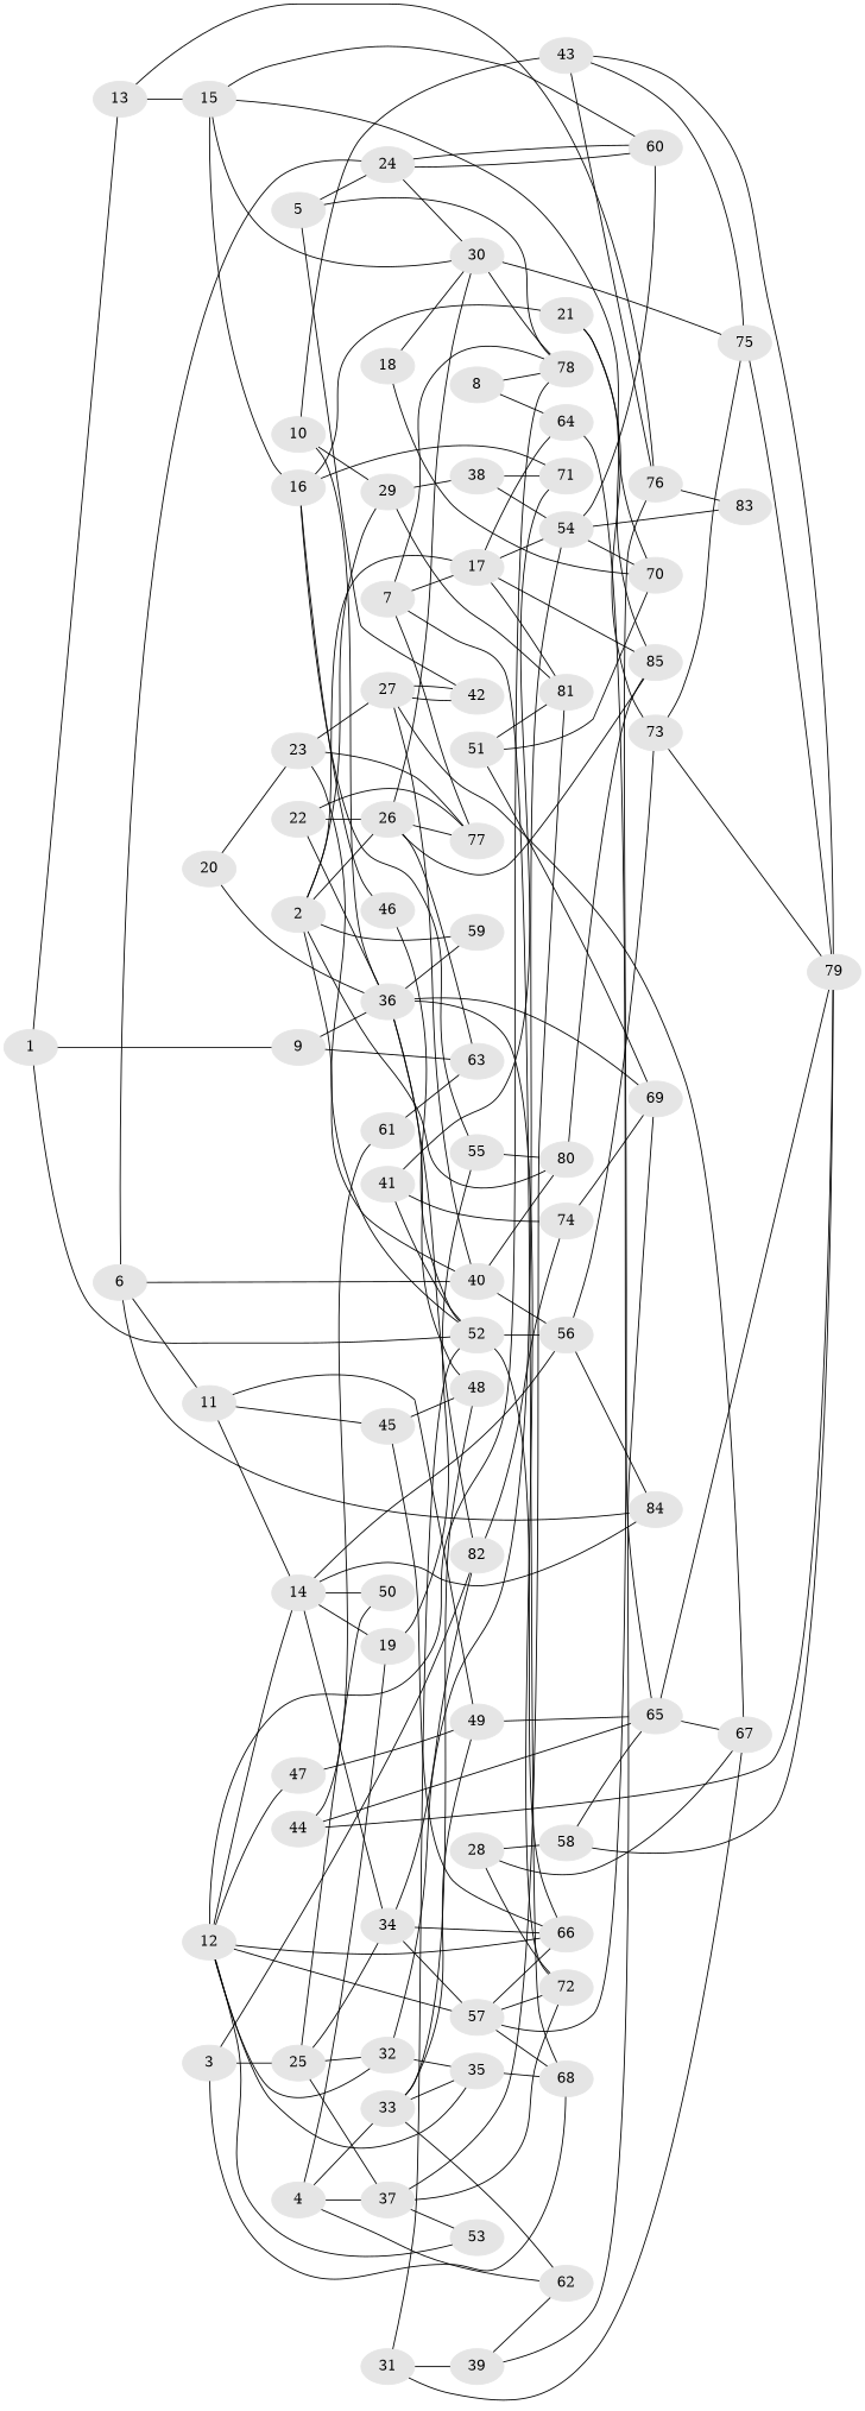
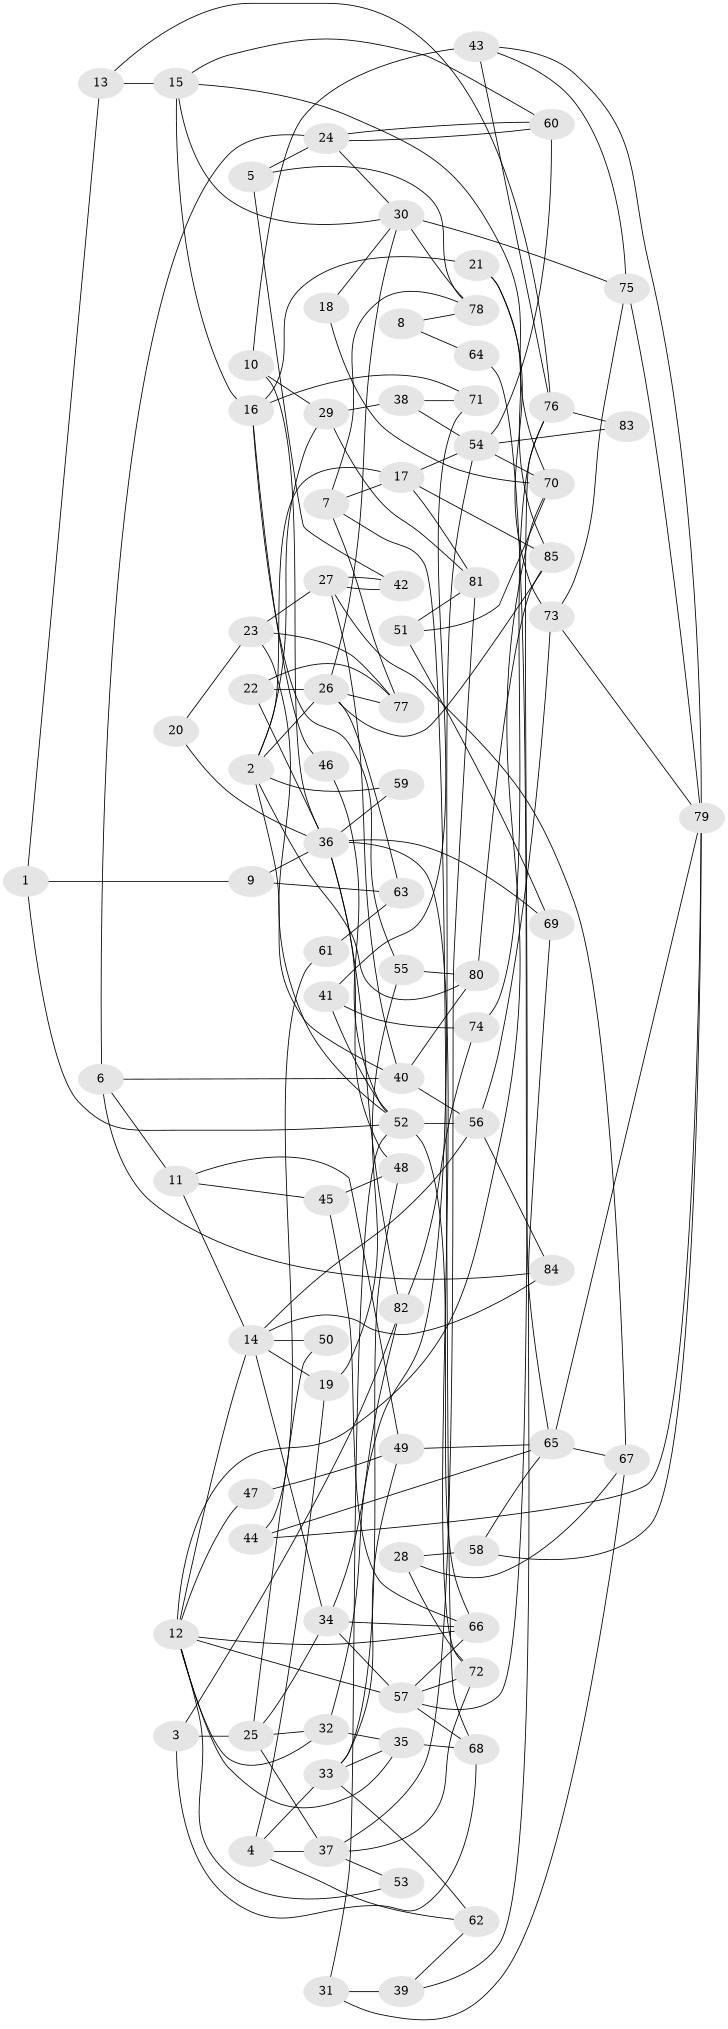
  graph {
    rankdir=LR
    node [color=gray90 style=filled]
    1
    9
    13
    52
    36
    63
    15
    76
    66
    56
    2
    17
    26
    29
    40
    59
    80
    64
    54
    81
    85
    77
    30
    38
    3
    25
    68
    82
    37
    32
    34
    50
    74
    4
    19
    33
    62
    55
    49
    35
    48
    53
    72
    5
    24
    42
    78
    60
    6
    11
    84
    14
    45
    7
    8
    65
    69
    10
    43
    75
    79
    12
    47
    57
    16
    70
    83
    73
    21
    46
    71
    18
    20
    23
    27
    22
    67
    28
    58
    31
    39
    41
    44
    61
    51
    1 -- 9
    1 -- 13
    1 -- 52
    9 -- 36
    9 -- 63
    13 -- 15
    13 -- 76
    52 -- 66
    52 -- 56
    36 -- 59
    36 -- 82
    36 -- 48
    36 -- 72
    36 -- 69
    15 -- 30
    15 -- 60
    15 -- 16
    15 -- 70
    76 -- 83
    56 -- 84
    56 -- 73
    2 -- 17
    2 -- 26
    2 -- 29
    2 -- 40
    2 -- 59
    2 -- 80
-   17 -- 64
    17 -- 54
    17 -- 81
    17 -- 85
    26 -- 63
    26 -- 85
    26 -- 77
    26 -- 30
    29 -- 81
    29 -- 38
    40 -- 56
    40 -- 80
    80 -- 85
    64 -- 65
    54 -- 60
    54 -- 70
    54 -- 83
    30 -- 78
    30 -- 75
    38 -- 54
    38 -- 71
    3 -- 25
    3 -- 68
    3 -- 82
    25 -- 37
    25 -- 32
    25 -- 34
    25 -- 50
    82 -- 74
    37 -- 81
    37 -- 53
    37 -- 72
    32 -- 54
    32 -- 35
    34 -- 66
    34 -- 82
    34 -- 57
-   74 -- 69
+   74 -- 76
    4 -- 37
    4 -- 19
    4 -- 33
    4 -- 62
    19 -- 55
    33 -- 62
    33 -- 49
    33 -- 35
    33 -- 48
    55 -- 80
    49 -- 65
    35 -- 68
    5 -- 24
    5 -- 42
    5 -- 78
    24 -- 30
    24 -- 60
    24 -- 60
    6 -- 40
    6 -- 24
    6 -- 11
    6 -- 84
    11 -- 49
    11 -- 14
    11 -- 45
    14 -- 56
    14 -- 34
    14 -- 50
    14 -- 19
    14 -- 84
    45 -- 66
    45 -- 48
    7 -- 17
    7 -- 77
    7 -- 68
    7 -- 78
    8 -- 64
    8 -- 78
    65 -- 79
    65 -- 67
    10 -- 36
    10 -- 29
    10 -- 43
    43 -- 76
    43 -- 75
    43 -- 79
    75 -- 79
    12 -- 66
    12 -- 32
    12 -- 35
    12 -- 53
-   12 -- 78
+   12 -- 70
    12 -- 14
    12 -- 47
    12 -- 57
    47 -- 49
    57 -- 76
    57 -- 66
    57 -- 68
    57 -- 72
    16 -- 55
    16 -- 21
    16 -- 46
    16 -- 71
    73 -- 75
    73 -- 79
    21 -- 85
    21 -- 73
    46 -- 52
    18 -- 30
    18 -- 70
    20 -- 36
    20 -- 23
    23 -- 52
    23 -- 77
    23 -- 27
    27 -- 40
    27 -- 42
    27 -- 42
    27 -- 67
    22 -- 36
    22 -- 26
    22 -- 77
    28 -- 72
    28 -- 67
    28 -- 58
    58 -- 65
    58 -- 79
    31 -- 52
    31 -- 67
    31 -- 39
    39 -- 62
    39 -- 69
    41 -- 52
    41 -- 74
    41 -- 71
    44 -- 65
    44 -- 79
    44 -- 61
    61 -- 63
    51 -- 81
    51 -- 69
    51 -- 70
  }
